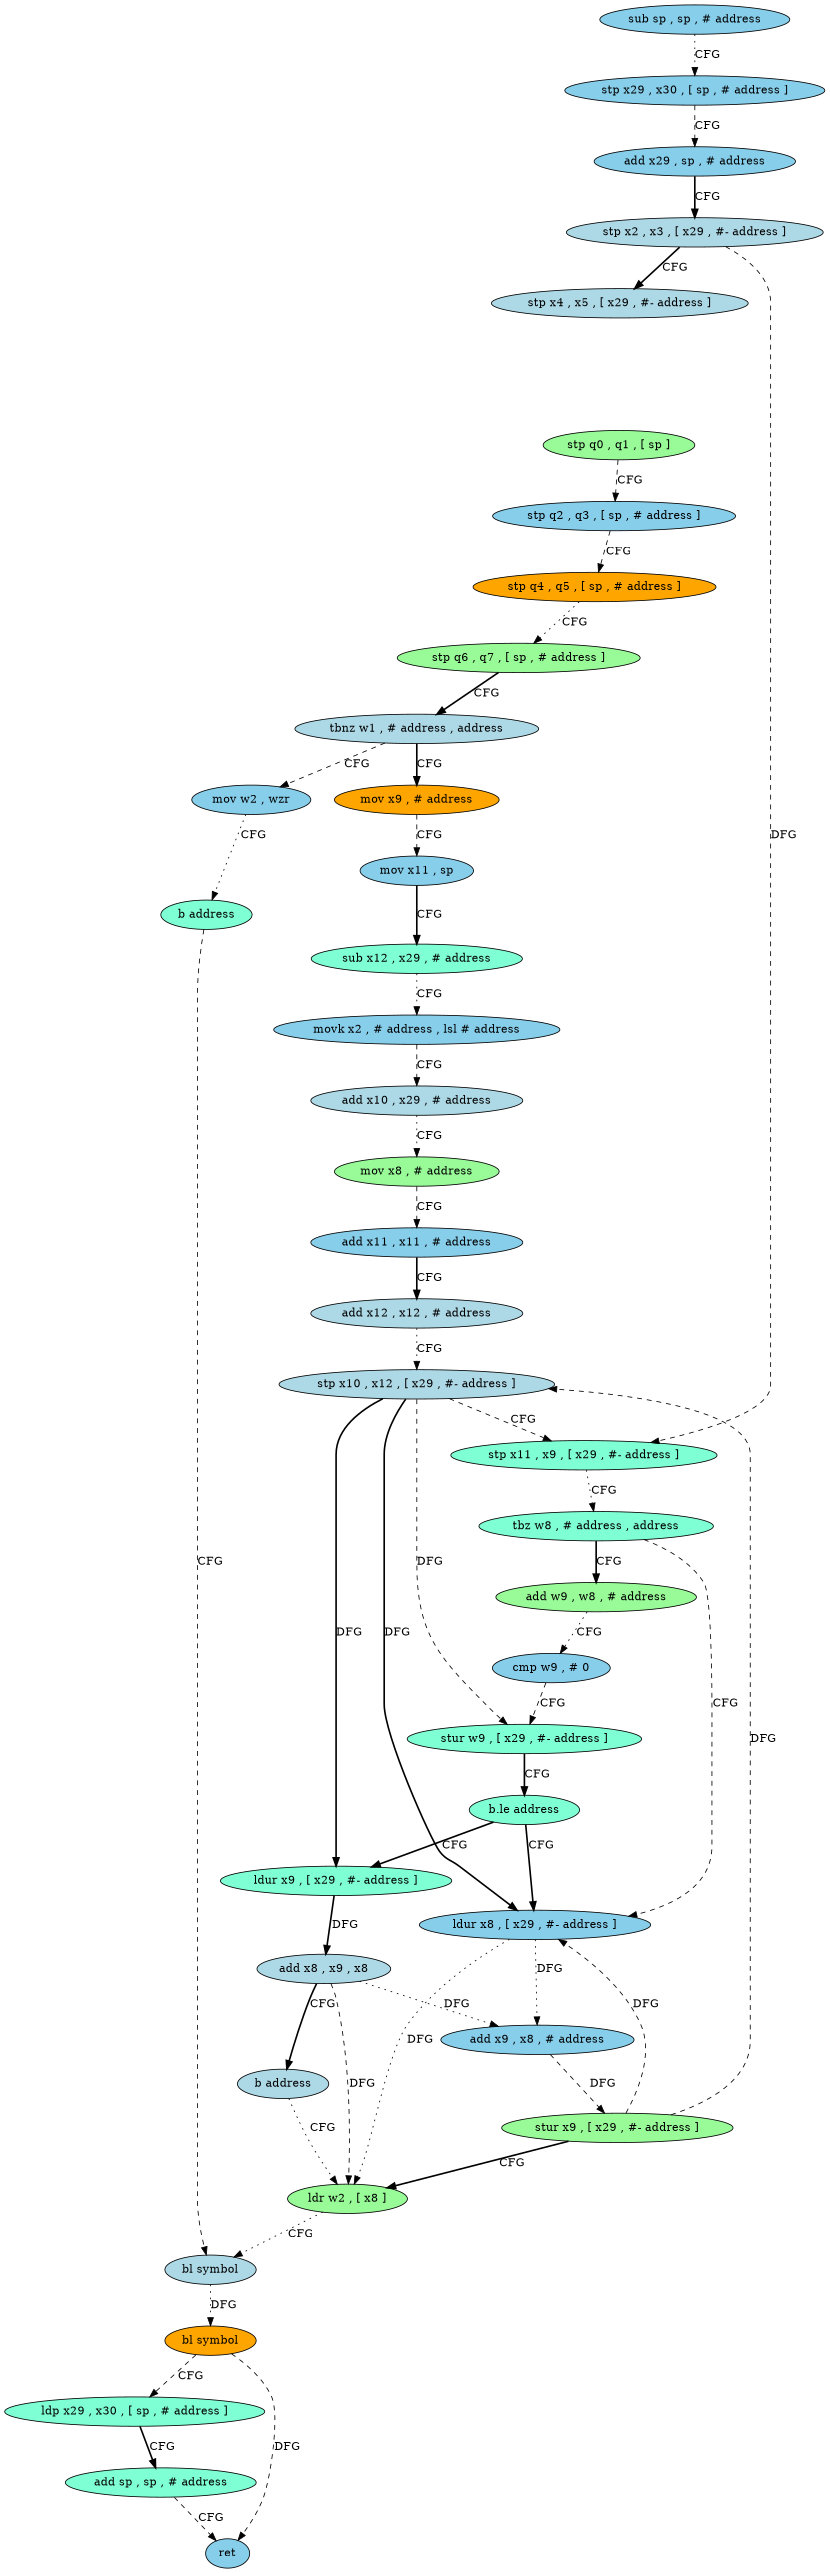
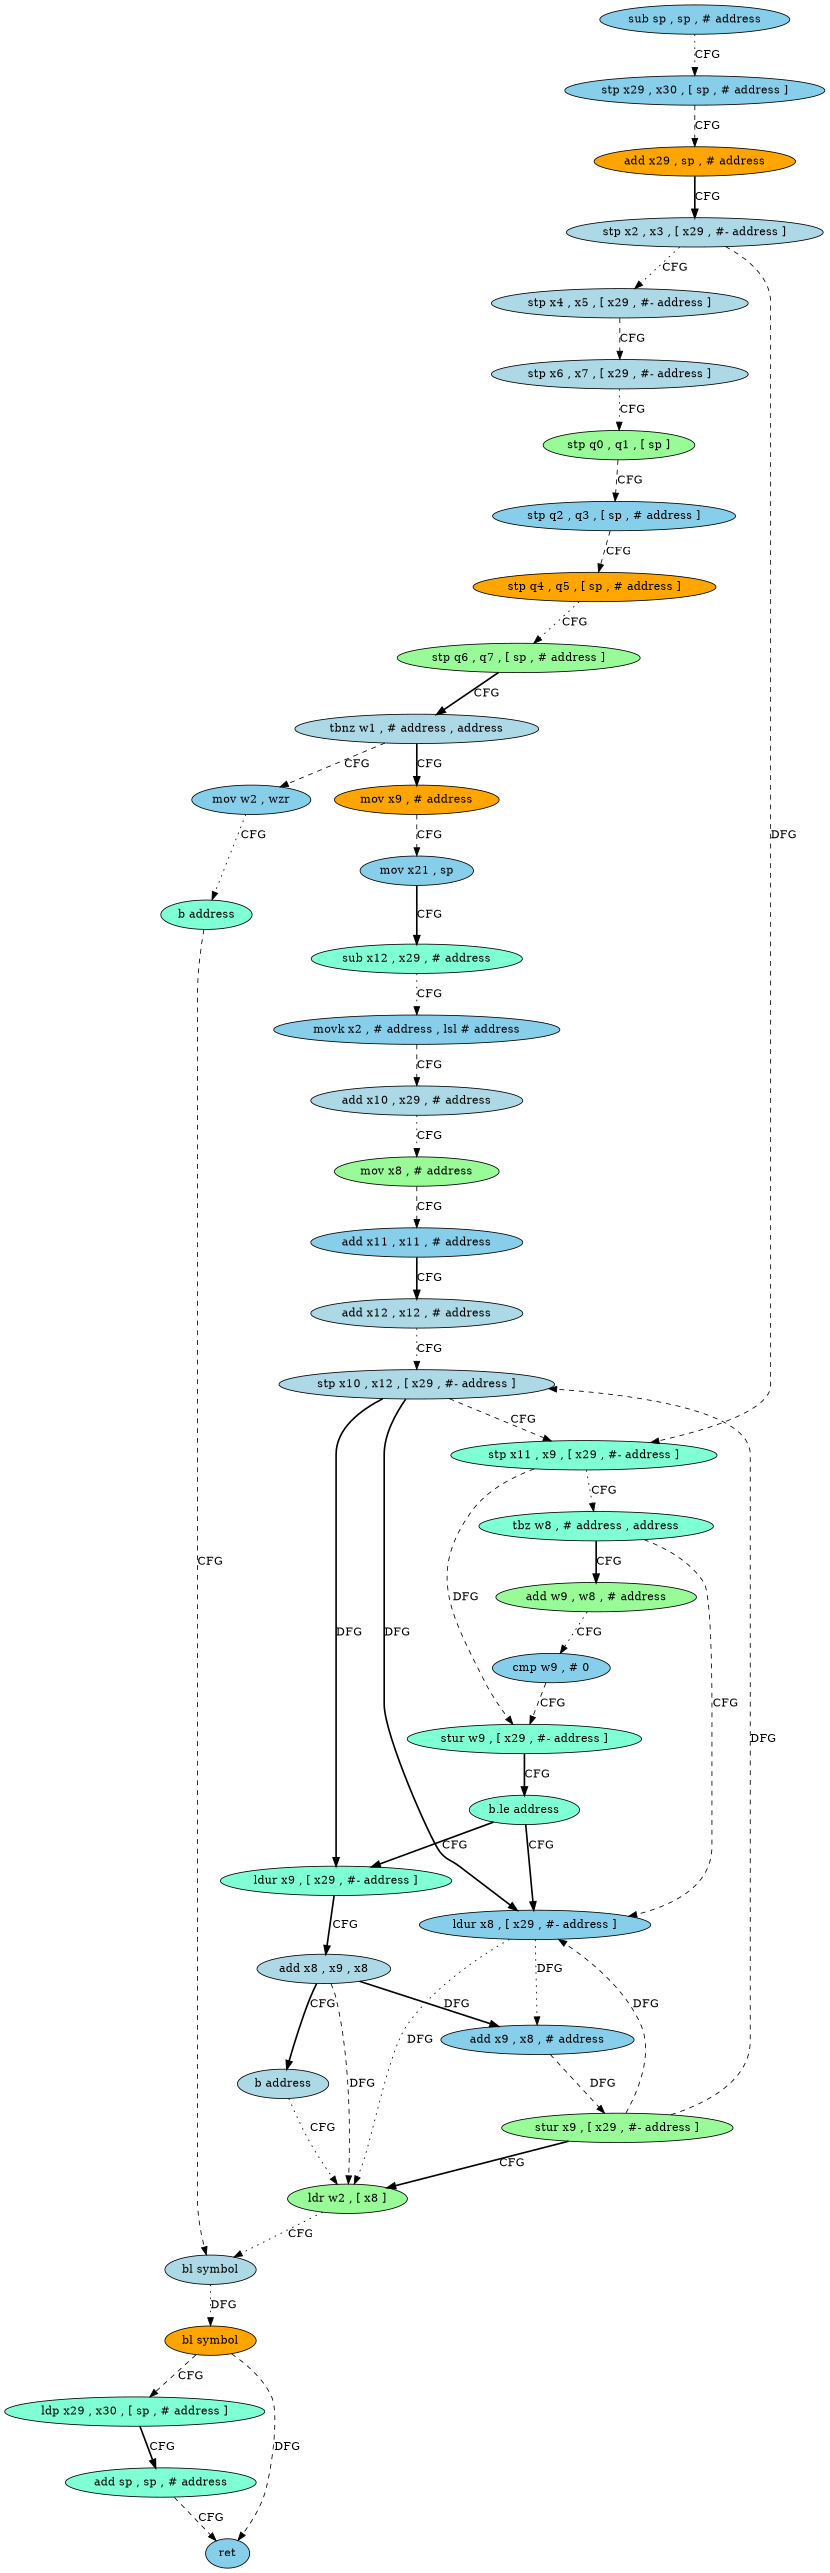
  digraph {
    node [fillcolor=skyblue style=filled]
    edge [style=dashed]
    n1 [label="sub sp , sp , # address"]
    n2 [label="stp x29 , x30 , [ sp , # address ]"]
-   n3 [label="add x29 , sp , # address"]
+   n3 [fillcolor=orange label="add x29 , sp , # address"]
    n4 [fillcolor=lightblue label="stp x2 , x3 , [ x29 , #- address ]"]
    n5 [fillcolor=lightblue label="stp x4 , x5 , [ x29 , #- address ]"]
    n6 [fillcolor=aquamarine label="stp x11 , x9 , [ x29 , #- address ]"]
+   n7 [fillcolor=lightblue label="stp x6 , x7 , [ x29 , #- address ]"]
    n8 [fillcolor=aquamarine label="tbz w8 , # address , address"]
    n9 [fillcolor=aquamarine label="stur w9 , [ x29 , #- address ]"]
    n10 [fillcolor=palegreen label="stp q0 , q1 , [ sp ]"]
    n11 [label="stp q2 , q3 , [ sp , # address ]"]
    n12 [fillcolor=orange label="stp q4 , q5 , [ sp , # address ]"]
    n13 [fillcolor=palegreen label="stp q6 , q7 , [ sp , # address ]"]
    n14 [fillcolor=lightblue label="tbnz w1 , # address , address"]
    n15 [fillcolor=orange label="mov x9 , # address"]
    n16 [label="mov w2 , wzr"]
-   n17 [label="mov x11 , sp"]
+   n17 [label="mov x21 , sp"]
    n18 [fillcolor=aquamarine label="b address"]
    n19 [fillcolor=aquamarine label="sub x12 , x29 , # address"]
    n20 [fillcolor=lightblue label="bl symbol"]
    n21 [label="movk x2 , # address , lsl # address"]
    n22 [fillcolor=lightblue label="add x10 , x29 , # address"]
    n23 [fillcolor=palegreen label="mov x8 , # address"]
    n24 [label="add x11 , x11 , # address"]
    n25 [fillcolor=lightblue label="add x12 , x12 , # address"]
    n26 [fillcolor=lightblue label="stp x10 , x12 , [ x29 , #- address ]"]
    n27 [label="ldur x8 , [ x29 , #- address ]"]
    n28 [fillcolor=aquamarine label="ldur x9 , [ x29 , #- address ]"]
    n29 [label="add x9 , x8 , # address"]
    n30 [fillcolor=palegreen label="ldr w2 , [ x8 ]"]
    n31 [fillcolor=lightblue label="add x8 , x9 , x8"]
    n32 [fillcolor=palegreen label="add w9 , w8 , # address"]
    n33 [fillcolor=aquamarine label="b.le address"]
    n34 [label="cmp w9 , # 0"]
    n35 [fillcolor=palegreen label="stur x9 , [ x29 , #- address ]"]
    n36 [fillcolor=orange label="bl symbol"]
    n37 [fillcolor=aquamarine label="ldp x29 , x30 , [ sp , # address ]"]
    n38 [label=ret]
    n39 [fillcolor=lightblue label="b address"]
    n40 [fillcolor=aquamarine label="add sp , sp , # address"]
    n1 -> n2 [label=CFG style=dotted]
    n2 -> n3 [label=CFG]
    n3 -> n4 [label=CFG style=bold]
-   n4 -> n5 [label=CFG style=bold]
+   n4 -> n5 [label=CFG style=dotted]
    n4 -> n6 [label=DFG]
+   n5 -> n7 [label=CFG]
    n6 -> n8 [label=CFG style=dotted]
-   n26 -> n9 [label=DFG]
+   n6 -> n9 [label=DFG]
+   n7 -> n10 [label=CFG style=dotted]
    n8 -> n27 [label=CFG]
    n8 -> n32 [label=CFG style=bold]
    n9 -> n33 [label=CFG style=bold]
    n10 -> n11 [label=CFG]
    n11 -> n12 [label=CFG]
    n12 -> n13 [label=CFG style=dotted]
    n13 -> n14 [label=CFG style=bold]
    n14 -> n15 [label=CFG style=bold]
    n14 -> n16 [label=CFG]
    n15 -> n17 [label=CFG]
    n16 -> n18 [label=CFG style=dotted]
    n17 -> n19 [label=CFG style=bold]
    n18 -> n20 [label=CFG]
    n19 -> n21 [label=CFG style=dotted]
    n20 -> n36 [label=DFG style=dotted]
    n21 -> n22 [label=CFG]
    n22 -> n23 [label=CFG style=dotted]
    n23 -> n24 [label=CFG]
    n24 -> n25 [label=CFG style=bold]
    n25 -> n26 [label=CFG style=dotted]
    n26 -> n6 [label=CFG]
    n26 -> n27 [label=DFG style=bold]
    n26 -> n28 [label=DFG style=bold]
    n27 -> n29 [label=DFG style=dotted]
    n27 -> n30 [label=DFG style=dotted]
-   n28 -> n31 [label=DFG style=bold]
+   n28 -> n31 [label=CFG style=bold]
    n29 -> n35 [label=DFG]
    n30 -> n20 [label=CFG style=dotted]
-   n31 -> n29 [label=DFG style=dotted]
+   n31 -> n29 [label=DFG style=bold]
    n31 -> n30 [label=DFG]
    n31 -> n39 [label=CFG style=bold]
    n32 -> n34 [label=CFG style=dotted]
    n33 -> n27 [label=CFG style=bold]
    n33 -> n28 [label=CFG style=bold]
    n34 -> n9 [label=CFG]
    n35 -> n26 [label=DFG]
    n35 -> n27 [label=DFG]
    n35 -> n30 [label=CFG style=bold]
    n36 -> n37 [label=CFG]
    n36 -> n38 [label=DFG]
    n37 -> n40 [label=CFG style=bold]
    n39 -> n30 [label=CFG style=dotted]
    n40 -> n38 [label=CFG]
  }
